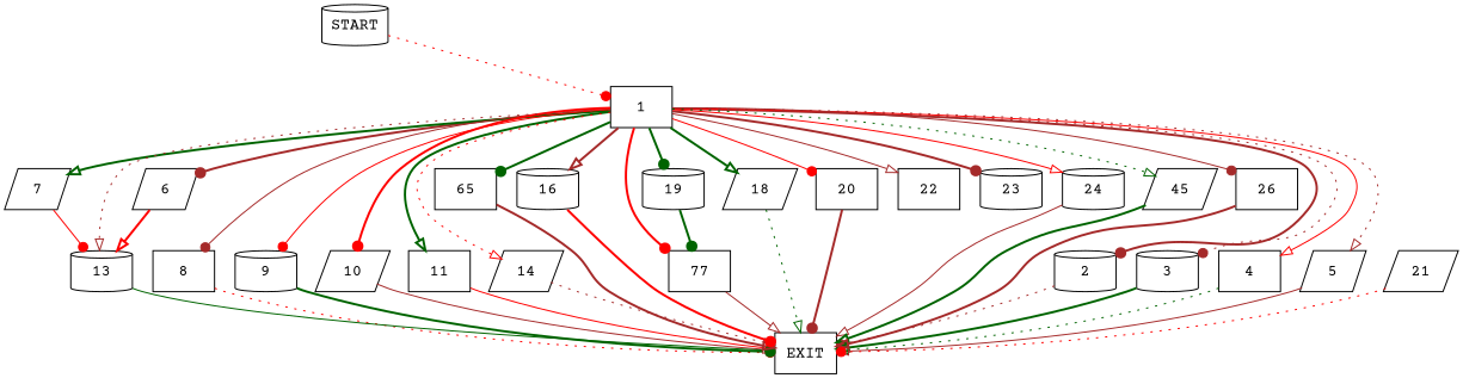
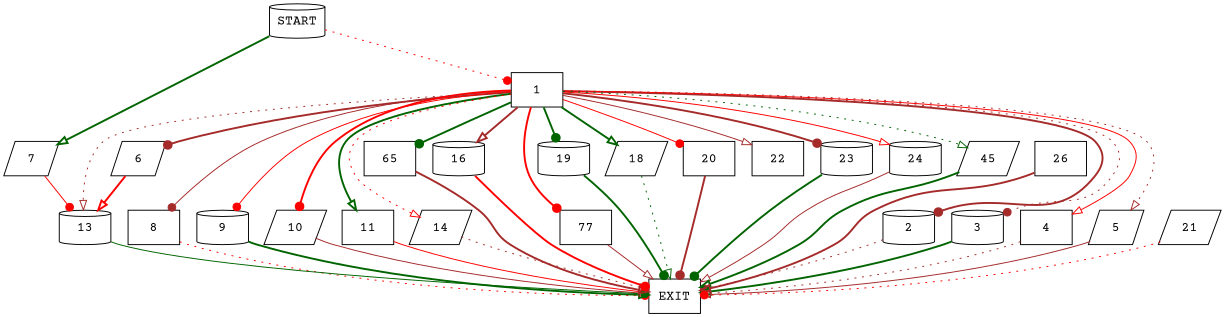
  digraph {
    fontname="Courier Prime"
    node [fontname="Courier Prime" shape=box]
    edge [arrowhead=onormal color=brown fontname="Courier Prime" style=bold]
    n1 [label=START shape=cylinder]
    1
    2 [shape=cylinder]
    3 [shape=cylinder]
    4
    5 [shape=parallelogram]
    6 [shape=parallelogram]
    7 [shape=parallelogram]
    8
    9 [shape=cylinder]
    10 [shape=parallelogram]
    11
    13 [shape=cylinder]
    14 [shape=parallelogram]
    n15 [label=65]
    16 [shape=cylinder]
    n17 [label=77]
    18 [shape=parallelogram]
    19 [shape=cylinder]
    20
    22
    23 [shape=cylinder]
    24 [shape=cylinder]
    n24 [label=45 shape=parallelogram]
    26
    n26 [label=EXIT]
    21 [shape=parallelogram]
    n1 -> 1 [arrowhead=dot color=red style=dotted]
    1 -> 2 [arrowhead=dot]
    1 -> 3 [arrowhead=dot style=dotted]
    1 -> 4 [color=red style=solid]
    1 -> 5 [style=dotted]
    1 -> 6 [arrowhead=dot]
-   1 -> 7 [color=darkgreen]
+   n1 -> 7 [color=darkgreen]
    1 -> 8 [arrowhead=dot style=solid]
    1 -> 9 [arrowhead=dot color=red style=solid]
    1 -> 10 [arrowhead=dot color=red]
    1 -> 11 [color=darkgreen]
    1 -> 13 [style=dotted]
    1 -> 14 [color=red style=dotted]
    1 -> n15 [arrowhead=dot color=darkgreen]
    1 -> 16
    1 -> n17 [arrowhead=dot color=red]
    1 -> 18 [color=darkgreen]
    1 -> 19 [arrowhead=dot color=darkgreen]
    1 -> 20 [arrowhead=dot color=red style=solid]
    1 -> 22 [style=solid]
    1 -> 23 [arrowhead=dot]
    1 -> 24 [color=red style=solid]
    1 -> n24 [color=darkgreen style=dotted]
-   1 -> 26 [arrowhead=dot style=solid]
    2 -> n26 [arrowhead=dot style=dotted]
    3 -> n26 [color=darkgreen]
-   4 -> n26 [color=darkgreen style=dotted]
+   4 -> n26 [style=dotted]
    5 -> n26 [style=solid]
    6 -> 13 [color=red]
    7 -> 13 [arrowhead=dot color=red style=solid]
    8 -> n26 [arrowhead=dot color=red style=dotted]
-   9 -> n26 [arrowhead=dot color=darkgreen]
+   9 -> n26 [color=darkgreen]
    10 -> n26 [style=solid]
    11 -> n26 [arrowhead=dot color=red style=solid]
    13 -> n26 [arrowhead=dot color=darkgreen style=solid]
    14 -> n26 [style=dotted]
    n15 -> n26
    16 -> n26 [arrowhead=dot color=red]
    n17 -> n26 [style=solid]
    18 -> n26 [color=darkgreen style=dotted]
-   19 -> n17 [arrowhead=dot color=darkgreen]
+   19 -> n26 [arrowhead=dot color=darkgreen]
    20 -> n26 [arrowhead=dot]
+   23 -> n26 [arrowhead=dot color=darkgreen]
    24 -> n26 [style=solid]
    n24 -> n26 [color=darkgreen]
    26 -> n26
    21 -> n26 [arrowhead=dot color=red style=dotted]
  }
